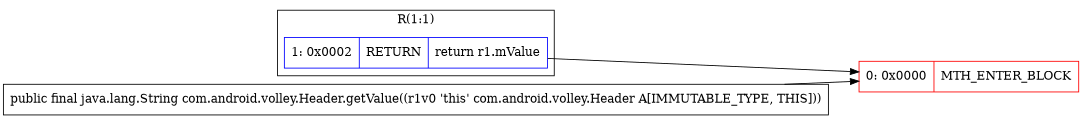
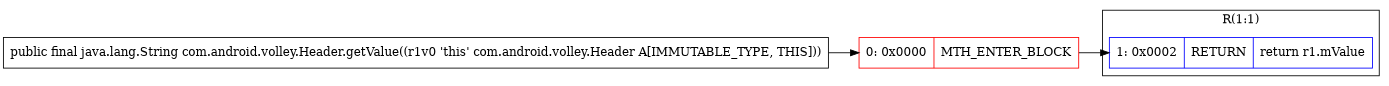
  digraph {
    rankdir=LR
    node [shape=record]
    n1 [color=blue label="{1\:\ 0x0002|RETURN\l|return r1.mValue\l}"]
    n2 [color=red label="{0\:\ 0x0000|MTH_ENTER_BLOCK\l}"]
    n3 [label="{public final java.lang.String com.android.volley.Header.getValue((r1v0 'this' com.android.volley.Header A[IMMUTABLE_TYPE, THIS])) }"]
    subgraph cluster_1 {
      label="R(1:1)"
      n1
    }
-   n1 -> n2
+   n2 -> n1
    n3 -> n2
  }
